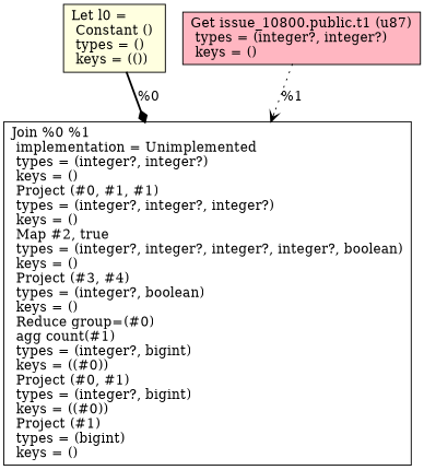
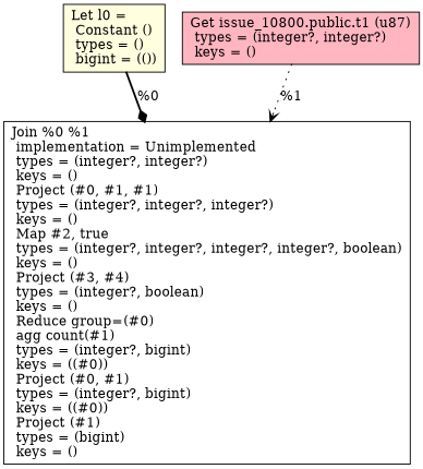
  digraph {
    node [shape=record style=filled]
-   n1 [label="Let l0 =\l Constant ()\l  types = ()\l  keys = (())\l" fillcolor=lightyellow]
+   n1 [label="Let l0 =\l Constant ()\l  types = ()\l  bigint = (())\l" fillcolor=lightyellow]
    n2 [label=" Join %0 %1\l  implementation = Unimplemented\l  types = (integer?, integer?)\l  keys = ()\l Project (#0, #1, #1)\l  types = (integer?, integer?, integer?)\l  keys = ()\l Map #2, true\l  types = (integer?, integer?, integer?, integer?, boolean)\l  keys = ()\l Project (#3, #4)\l  types = (integer?, boolean)\l  keys = ()\l Reduce group=(#0)\l  agg count(#1)\l  types = (integer?, bigint)\l  keys = ((#0))\l Project (#0, #1)\l  types = (integer?, bigint)\l  keys = ((#0))\l Project (#1)\l  types = (bigint)\l  keys = ()\l" fillcolor=white]
    n3 [label=" Get issue_10800.public.t1 (u87)\l  types = (integer?, integer?)\l  keys = ()\l" fillcolor=lightpink]
    n1 -> n2 [label="%0\l" style=bold arrowhead=diamond]
    n3 -> n2 [label="%1\l" style=dotted arrowhead=vee]
  }
